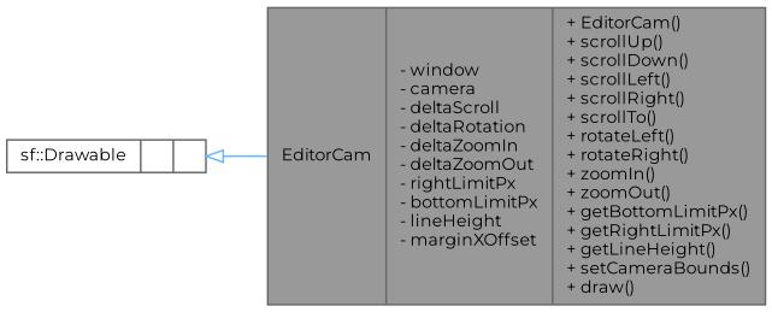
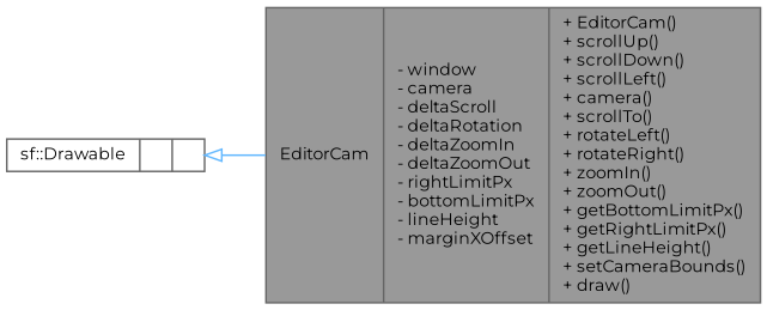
  digraph {
    rankdir=LR
    fontname=Montserrat
    node [color=gray40 fontname=Montserrat fontsize=10 shape=record style=filled]
-   n1 [fillcolor=grey60 fontcolor=black height=0.2 label="{EditorCam\n|- window\l- camera\l- deltaScroll\l- deltaRotation\l- deltaZoomIn\l- deltaZoomOut\l- rightLimitPx\l- bottomLimitPx\l- lineHeight\l- marginXOffset\l|+ EditorCam()\l+ scrollUp()\l+ scrollDown()\l+ scrollLeft()\l+ scrollRight()\l+ scrollTo()\l+ rotateLeft()\l+ rotateRight()\l+ zoomIn()\l+ zoomOut()\l+ getBottomLimitPx()\l+ getRightLimitPx()\l+ getLineHeight()\l+ setCameraBounds()\l+ draw()\l}" width=0.4]
+   n1 [fillcolor=grey60 fontcolor=black height=0.2 label="{EditorCam\n|- window\l- camera\l- deltaScroll\l- deltaRotation\l- deltaZoomIn\l- deltaZoomOut\l- rightLimitPx\l- bottomLimitPx\l- lineHeight\l- marginXOffset\l|+ EditorCam()\l+ scrollUp()\l+ scrollDown()\l+ scrollLeft()\l+ camera()\l+ scrollTo()\l+ rotateLeft()\l+ rotateRight()\l+ zoomIn()\l+ zoomOut()\l+ getBottomLimitPx()\l+ getRightLimitPx()\l+ getLineHeight()\l+ setCameraBounds()\l+ draw()\l}" width=0.4]
    n2 [fillcolor=white height=0.2 label="{sf::Drawable\n||}" width=0.4]
    n2 -> n1 [arrowtail=onormal color=steelblue1 dir=back fontname=Montserrat fontsize=10 labelfontname=Helvetica labelfontsize=10 style=solid]
  }
